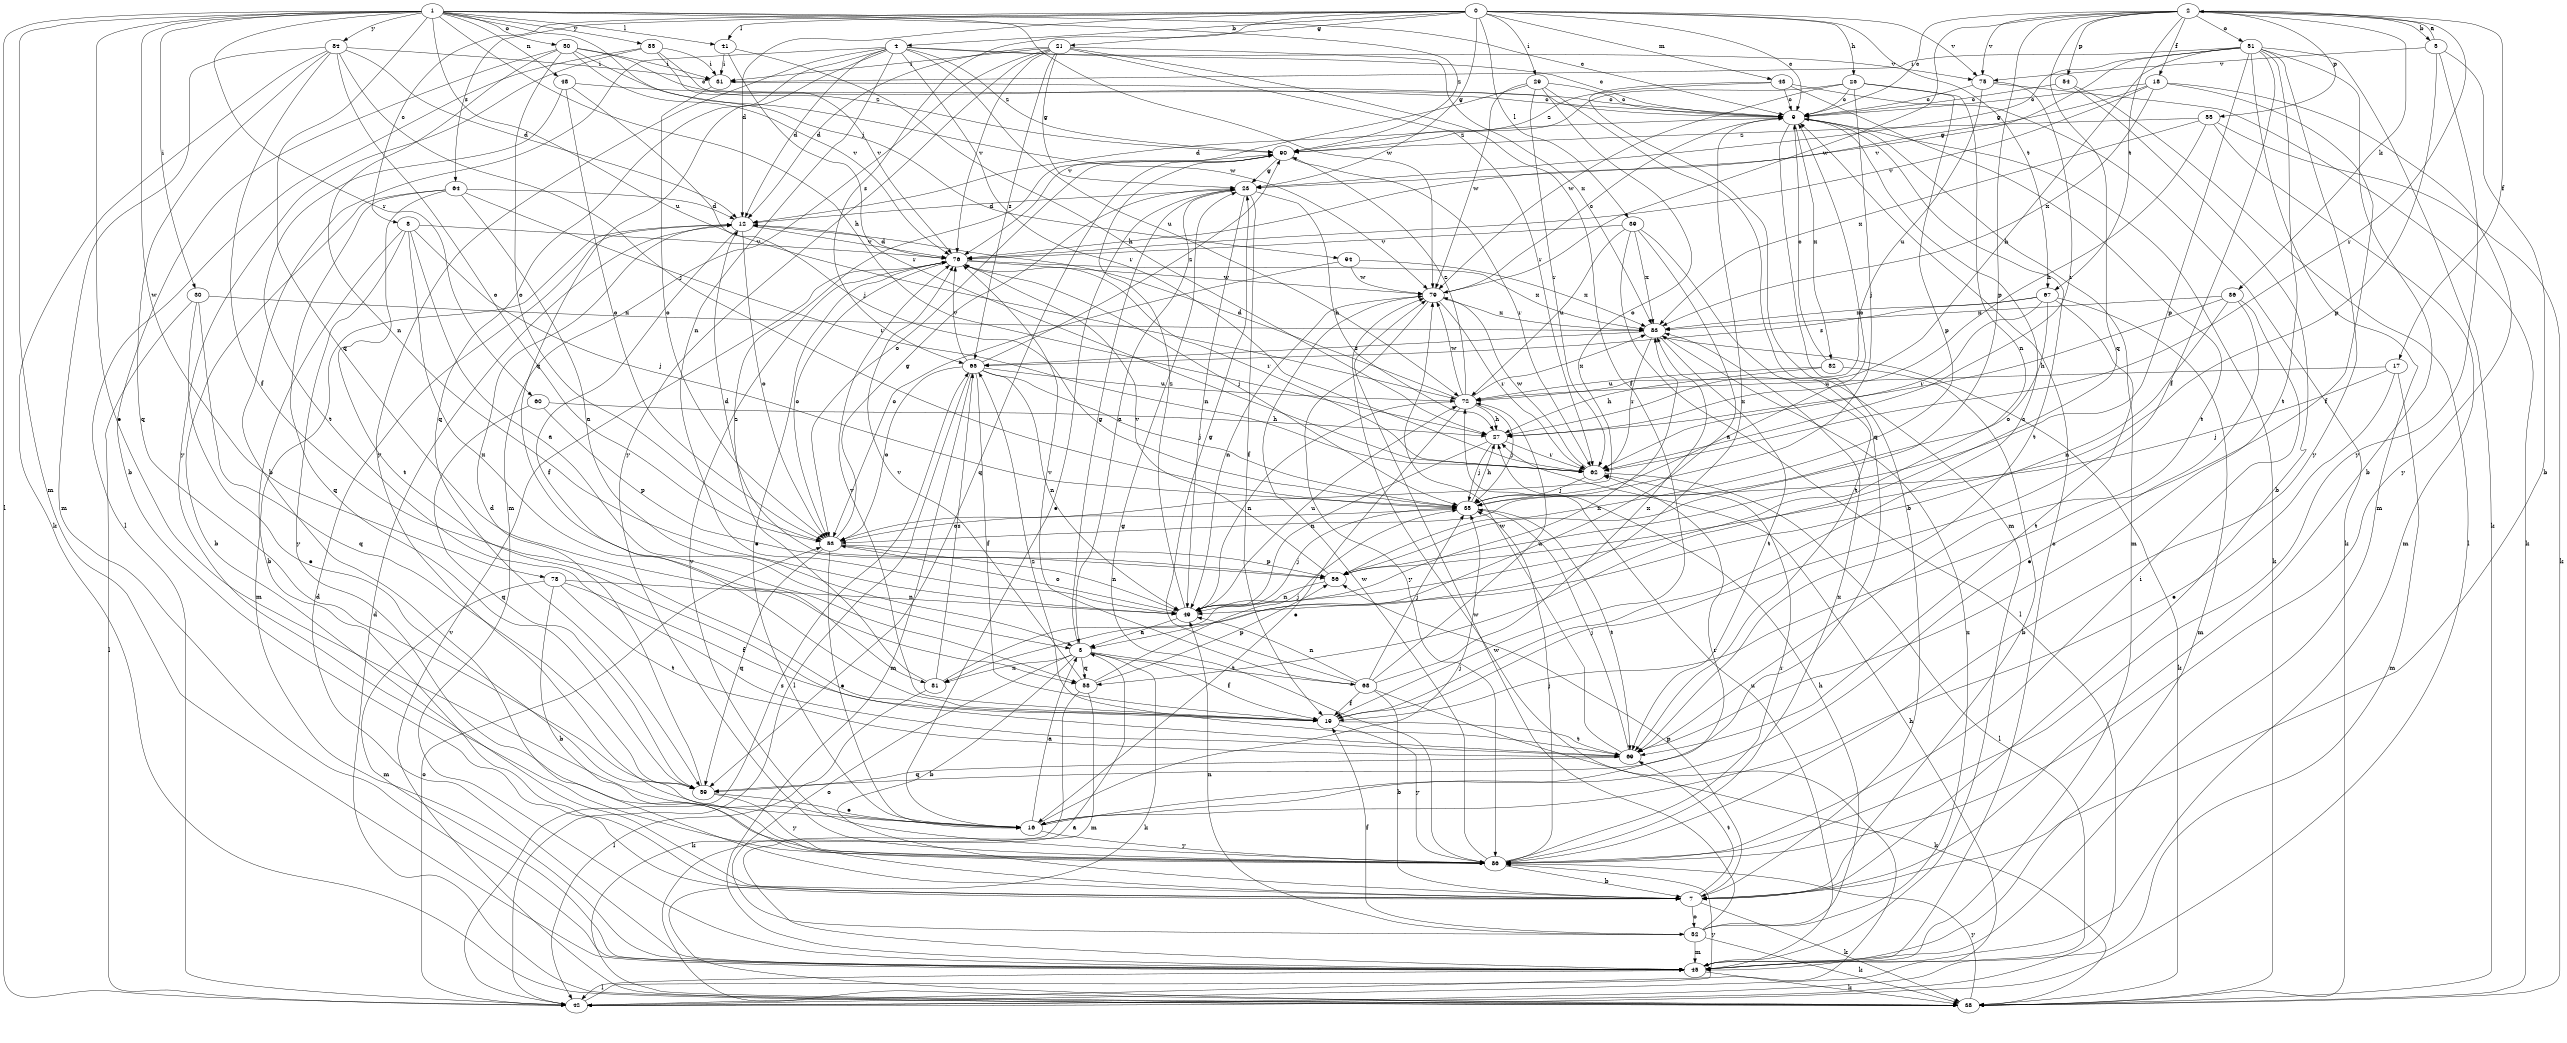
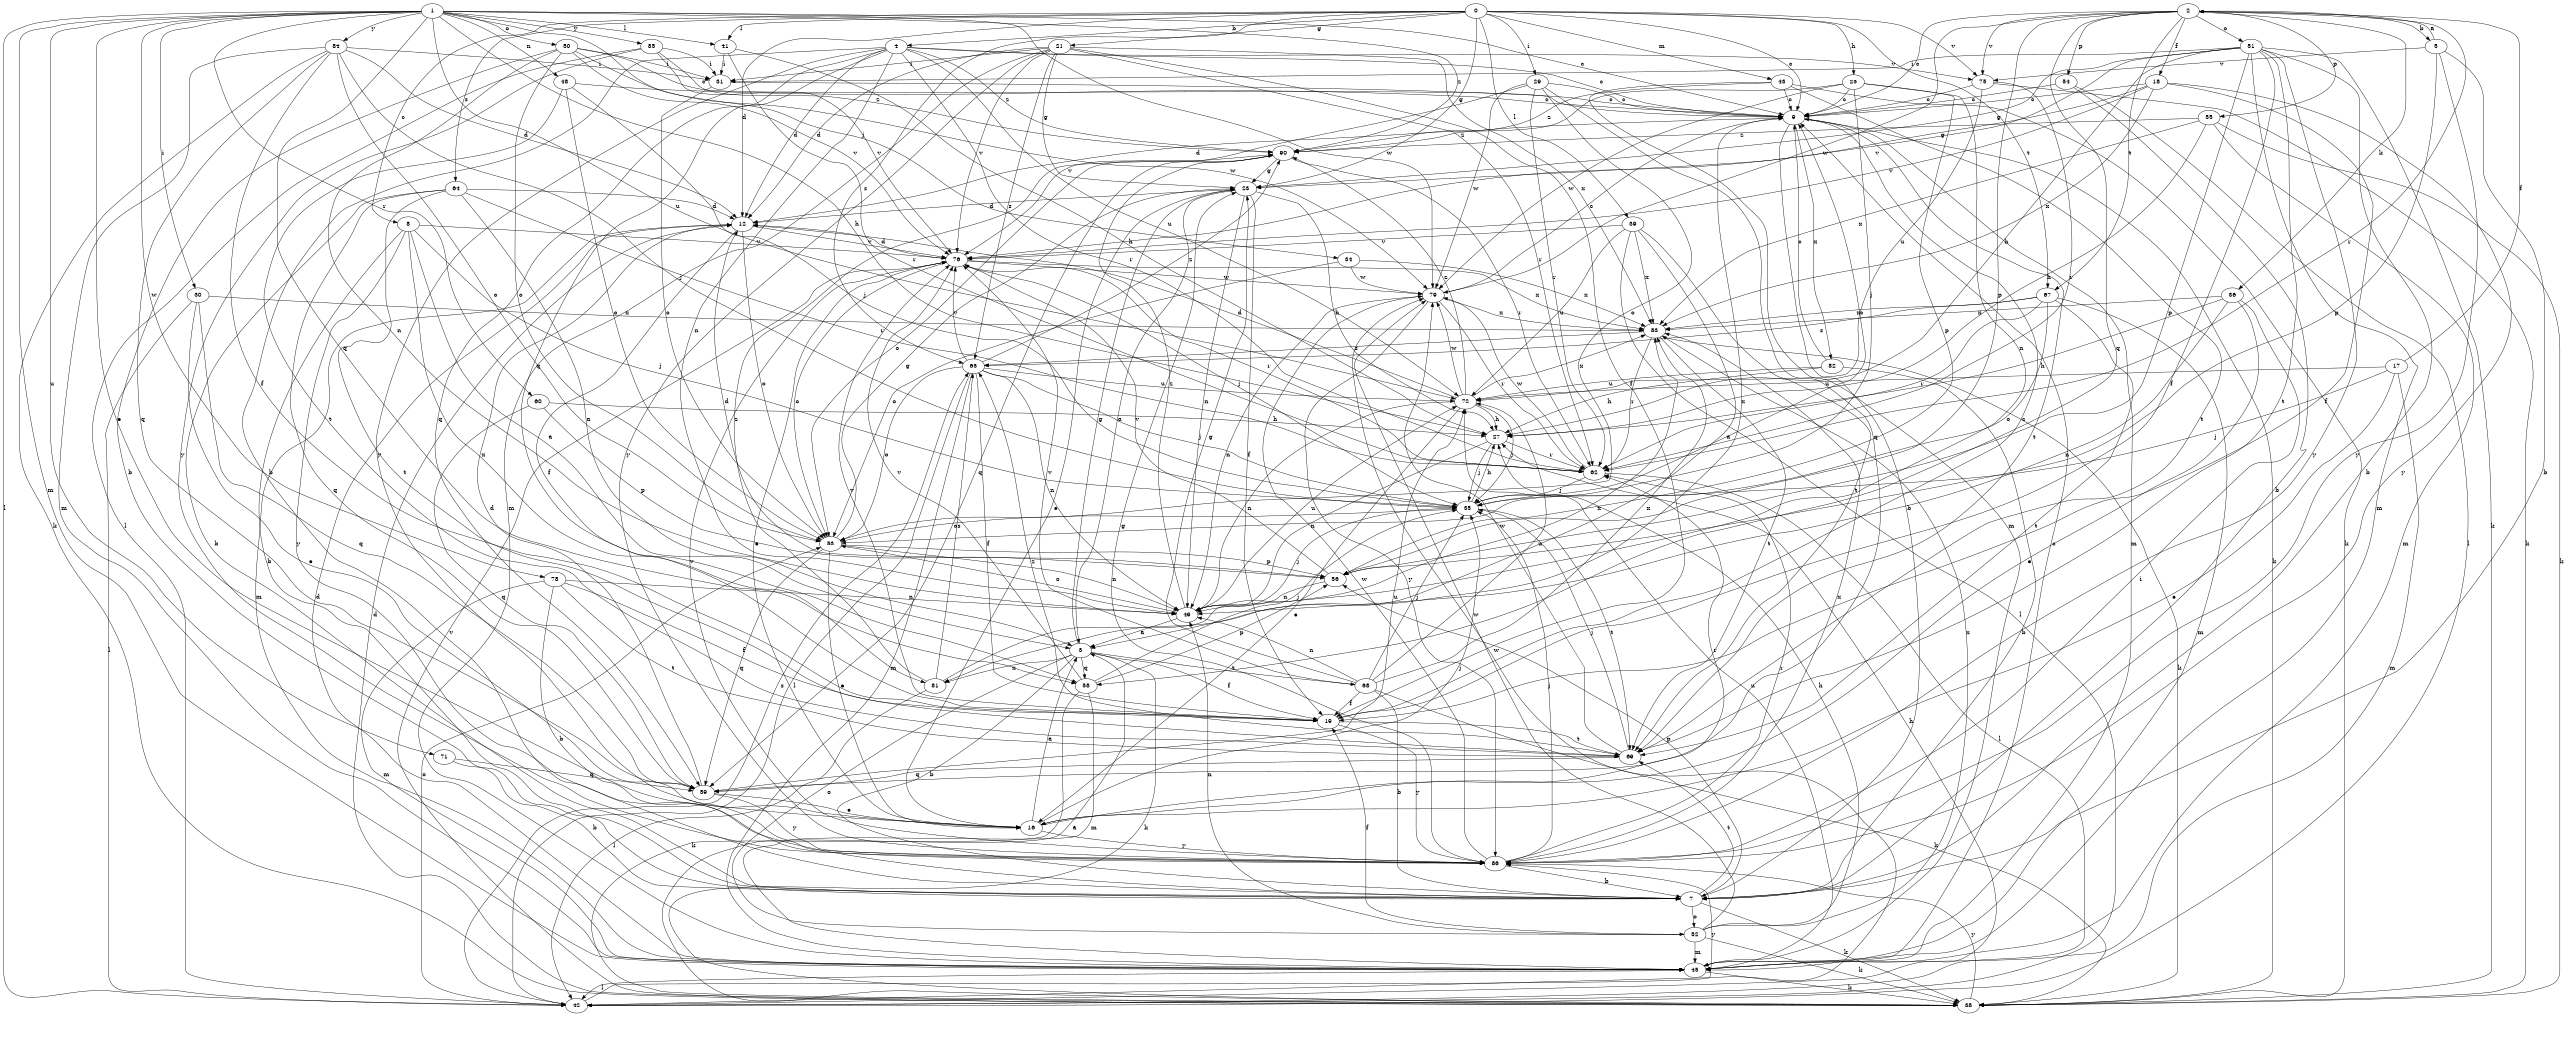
  strict digraph {
    0
    4
    8
    9
    12
    21
    23
    25
    29
    39
    41
    43
    64
    65
    67
    75
    58
    72
    90
    62
    7
    49
    59
    86
    3
    81
    35
    76
    45
    38
    69
    82
    19
    53
    83
    31
    16
    27
    79
    56
    42
    1
    30
-   34 [label=94]
+   34
    48
    50
    60
+   71
    78
    84
    85
    2
    5
    17
    18
    36
    51
    54
    55
    52
    68
    0 -> 4 [label=b]
    0 -> 8 [label=c]
    0 -> 9 [label=c]
    0 -> 12 [label=d]
    0 -> 21 [label=g]
    0 -> 23 [label=g]
    0 -> 25 [label=h]
    0 -> 29 [label=i]
    0 -> 39 [label=l]
    0 -> 41 [label=l]
    0 -> 43 [label=m]
    0 -> 64 [label=s]
    0 -> 65 [label=s]
    0 -> 67 [label=t]
    0 -> 75 [label=v]
    4 -> 9 [label=c]
    4 -> 12 [label=d]
    4 -> 75 [label=v]
    4 -> 58 [label=q]
    4 -> 72 [label=u]
    4 -> 90 [label=z]
    4 -> 62 [label=r]
    4 -> 7 [label=b]
    4 -> 49 [label=n]
    4 -> 59 [label=q]
    4 -> 86 [label=y]
    8 -> 7 [label=b]
    8 -> 86 [label=y]
    8 -> 3 [label=a]
    8 -> 81 [label=x]
    8 -> 35 [label=j]
    8 -> 76 [label=v]
    9 -> 90 [label=z]
    9 -> 7 [label=b]
    9 -> 81 [label=x]
    9 -> 45 [label=m]
    9 -> 38 [label=k]
    9 -> 69 [label=t]
    9 -> 82 [label=x]
    12 -> 76 [label=v]
    12 -> 45 [label=m]
    12 -> 19 [label=f]
    12 -> 53 [label=o]
    21 -> 12 [label=d]
    21 -> 23 [label=g]
    21 -> 65 [label=s]
    21 -> 62 [label=r]
    21 -> 86 [label=y]
    21 -> 76 [label=v]
    21 -> 45 [label=m]
    21 -> 19 [label=f]
    21 -> 83 [label=x]
    21 -> 31 [label=i]
    23 -> 12 [label=d]
    23 -> 49 [label=n]
    23 -> 3 [label=a]
    23 -> 19 [label=f]
    23 -> 16 [label=e]
    23 -> 27 [label=h]
    25 -> 9 [label=c]
    25 -> 12 [label=d]
    25 -> 49 [label=n]
    25 -> 35 [label=j]
    25 -> 79 [label=w]
    25 -> 56 [label=p]
    29 -> 9 [label=c]
    29 -> 62 [label=r]
    29 -> 59 [label=q]
    29 -> 76 [label=v]
    29 -> 53 [label=o]
    29 -> 79 [label=w]
    39 -> 72 [label=u]
    39 -> 3 [label=a]
    39 -> 76 [label=v]
    39 -> 69 [label=t]
    39 -> 83 [label=x]
    39 -> 42 [label=l]
    41 -> 62 [label=r]
    41 -> 31 [label=i]
    41 -> 27 [label=h]
    43 -> 9 [label=c]
    43 -> 90 [label=z]
    43 -> 45 [label=m]
    43 -> 38 [label=k]
    43 -> 69 [label=t]
    64 -> 12 [label=d]
    64 -> 62 [label=r]
    64 -> 7 [label=b]
    64 -> 59 [label=q]
    64 -> 3 [label=a]
    64 -> 69 [label=t]
    65 -> 72 [label=u]
    65 -> 90 [label=z]
    65 -> 49 [label=n]
    65 -> 35 [label=j]
    65 -> 76 [label=v]
    65 -> 45 [label=m]
    65 -> 19 [label=f]
    65 -> 53 [label=o]
    65 -> 42 [label=l]
    67 -> 65 [label=s]
    67 -> 62 [label=r]
    67 -> 45 [label=m]
    67 -> 69 [label=t]
    67 -> 53 [label=o]
    67 -> 83 [label=x]
    75 -> 9 [label=c]
    75 -> 72 [label=u]
    75 -> 62 [label=r]
    75 -> 38 [label=k]
    58 -> 35 [label=j]
    58 -> 76 [label=v]
    58 -> 45 [label=m]
    58 -> 38 [label=k]
    58 -> 56 [label=p]
    72 -> 12 [label=d]
    72 -> 90 [label=z]
    72 -> 49 [label=n]
    72 -> 35 [label=j]
    72 -> 83 [label=x]
    72 -> 16 [label=e]
    72 -> 27 [label=h]
    72 -> 79 [label=w]
    90 -> 23 [label=g]
    90 -> 62 [label=r]
    90 -> 59 [label=q]
    90 -> 53 [label=o]
    62 -> 35 [label=j]
    62 -> 79 [label=w]
    62 -> 42 [label=l]
    7 -> 38 [label=k]
    7 -> 69 [label=t]
    7 -> 56 [label=p]
    7 -> 52 [label=o]
    49 -> 72 [label=u]
    49 -> 90 [label=z]
    49 -> 3 [label=a]
    49 -> 35 [label=j]
    49 -> 53 [label=o]
    59 -> 12 [label=d]
+   59 -> 72 [label=u]
    59 -> 86 [label=y]
    59 -> 16 [label=e]
    86 -> 23 [label=g]
    86 -> 62 [label=r]
    86 -> 7 [label=b]
    86 -> 35 [label=j]
    86 -> 76 [label=v]
    86 -> 83 [label=x]
    86 -> 79 [label=w]
    3 -> 23 [label=g]
    3 -> 58 [label=q]
    3 -> 7 [label=b]
    3 -> 81 [label=x]
    3 -> 38 [label=k]
    3 -> 19 [label=f]
    3 -> 52 [label=o]
    3 -> 68 [label=t]
    81 -> 65 [label=s]
    81 -> 90 [label=z]
    81 -> 83 [label=x]
    81 -> 42 [label=l]
    35 -> 9 [label=c]
    35 -> 69 [label=t]
    35 -> 53 [label=o]
    35 -> 27 [label=h]
    76 -> 12 [label=d]
    76 -> 62 [label=r]
    76 -> 35 [label=j]
    76 -> 53 [label=o]
    76 -> 83 [label=x]
    76 -> 16 [label=e]
    76 -> 79 [label=w]
    45 -> 9 [label=c]
    45 -> 12 [label=d]
    45 -> 72 [label=u]
    45 -> 38 [label=k]
    45 -> 42 [label=l]
    38 -> 12 [label=d]
    38 -> 86 [label=y]
    38 -> 3 [label=a]
    38 -> 76 [label=v]
    69 -> 65 [label=z]
    69 -> 59 [label=q]
    69 -> 35 [label=j]
    69 -> 79 [label=w]
    82 -> 9 [label=c]
    82 -> 72 [label=u]
    82 -> 7 [label=b]
    82 -> 27 [label=h]
    19 -> 9 [label=c]
    19 -> 86 [label=y]
    19 -> 76 [label=v]
    19 -> 69 [label=t]
    53 -> 23 [label=g]
    53 -> 49 [label=n]
    53 -> 59 [label=q]
    53 -> 16 [label=e]
    53 -> 56 [label=p]
    83 -> 65 [label=s]
    83 -> 62 [label=r]
    83 -> 38 [label=k]
    83 -> 69 [label=t]
    31 -> 9 [label=c]
    31 -> 53 [label=o]
    16 -> 62 [label=r]
    16 -> 86 [label=y]
    16 -> 3 [label=a]
    16 -> 35 [label=j]
    27 -> 62 [label=r]
    27 -> 49 [label=n]
    27 -> 35 [label=j]
    79 -> 9 [label=c]
    79 -> 62 [label=r]
    79 -> 49 [label=n]
    79 -> 86 [label=y]
    79 -> 83 [label=x]
    56 -> 12 [label=d]
    56 -> 49 [label=n]
    56 -> 76 [label=v]
    42 -> 65 [label=s]
    42 -> 86 [label=y]
    42 -> 53 [label=o]
    42 -> 27 [label=h]
    42 -> 79 [label=w]
    1 -> 9 [label=c]
    1 -> 41 [label=l]
    1 -> 58 [label=q]
    1 -> 72 [label=u]
    1 -> 90 [label=z]
    1 -> 45 [label=m]
    1 -> 16 [label=e]
    1 -> 27 [label=h]
    1 -> 79 [label=w]
    1 -> 42 [label=l]
    1 -> 30 [label=i]
    1 -> 34 [label=j]
    1 -> 48 [label=n]
    1 -> 50 [label=o]
    1 -> 60 [label=r]
+   1 -> 71 [label=u]
    1 -> 78 [label=w]
    1 -> 84 [label=y]
    1 -> 85 [label=y]
    30 -> 59 [label=q]
    30 -> 83 [label=x]
    30 -> 16 [label=e]
    30 -> 42 [label=l]
    34 -> 53 [label=o]
    34 -> 83 [label=x]
    34 -> 79 [label=w]
    48 -> 9 [label=c]
    48 -> 35 [label=j]
    48 -> 69 [label=t]
    48 -> 53 [label=o]
    50 -> 9 [label=c]
    50 -> 7 [label=b]
    50 -> 49 [label=n]
    50 -> 76 [label=v]
    50 -> 53 [label=o]
    50 -> 31 [label=i]
    50 -> 79 [label=w]
    60 -> 59 [label=q]
    60 -> 27 [label=h]
    60 -> 56 [label=p]
+   71 -> 7 [label=b]
+   71 -> 59 [label=q]
    78 -> 7 [label=b]
    78 -> 49 [label=n]
    78 -> 45 [label=m]
    78 -> 69 [label=t]
    78 -> 19 [label=f]
    84 -> 12 [label=d]
    84 -> 59 [label=q]
    84 -> 35 [label=j]
    84 -> 45 [label=m]
    84 -> 38 [label=k]
    84 -> 19 [label=f]
    84 -> 53 [label=o]
    84 -> 31 [label=i]
    85 -> 90 [label=z]
    85 -> 86 [label=y]
    85 -> 76 [label=v]
    85 -> 31 [label=i]
    85 -> 42 [label=l]
    2 -> 9 [label=c]
    2 -> 67 [label=t]
    2 -> 75 [label=v]
    2 -> 58 [label=q]
    2 -> 62 [label=r]
    2 -> 79 [label=w]
    2 -> 56 [label=p]
    2 -> 5 [label=b]
-   2 -> 17 [label=f]
+   17 -> 2 [label=f]
    2 -> 18 [label=f]
    2 -> 36 [label=k]
    2 -> 51 [label=o]
    2 -> 54 [label=p]
    2 -> 55 [label=p]
    5 -> 75 [label=v]
    5 -> 7 [label=b]
    5 -> 86 [label=y]
    5 -> 56 [label=p]
    5 -> 2 [label=a]
    17 -> 72 [label=u]
    17 -> 35 [label=j]
    17 -> 45 [label=m]
    17 -> 16 [label=e]
    18 -> 9 [label=c]
    18 -> 23 [label=g]
    18 -> 86 [label=y]
    18 -> 76 [label=v]
    18 -> 19 [label=f]
    18 -> 83 [label=x]
    36 -> 49 [label=n]
    36 -> 86 [label=i]
    36 -> 83 [label=x]
    36 -> 16 [label=e]
    36 -> 27 [label=h]
    51 -> 23 [label=g]
    51 -> 7 [label=b]
    51 -> 86 [label=y]
    51 -> 76 [label=v]
    51 -> 45 [label=m]
    51 -> 38 [label=k]
    51 -> 69 [label=t]
    51 -> 19 [label=f]
    51 -> 31 [label=i]
    51 -> 27 [label=h]
    51 -> 56 [label=p]
    54 -> 9 [label=c]
    54 -> 7 [label=b]
    54 -> 42 [label=l]
    55 -> 90 [label=z]
    55 -> 45 [label=m]
    55 -> 38 [label=k]
    55 -> 83 [label=x]
    55 -> 27 [label=h]
    52 -> 49 [label=n]
    52 -> 45 [label=m]
    52 -> 38 [label=k]
    52 -> 19 [label=f]
    52 -> 83 [label=x]
    52 -> 27 [label=h]
    52 -> 79 [label=w]
    68 -> 23 [label=g]
    68 -> 72 [label=u]
    68 -> 7 [label=b]
    68 -> 49 [label=n]
    68 -> 35 [label=j]
    68 -> 76 [label=v]
    68 -> 38 [label=k]
    68 -> 19 [label=f]
    68 -> 83 [label=x]
  }
